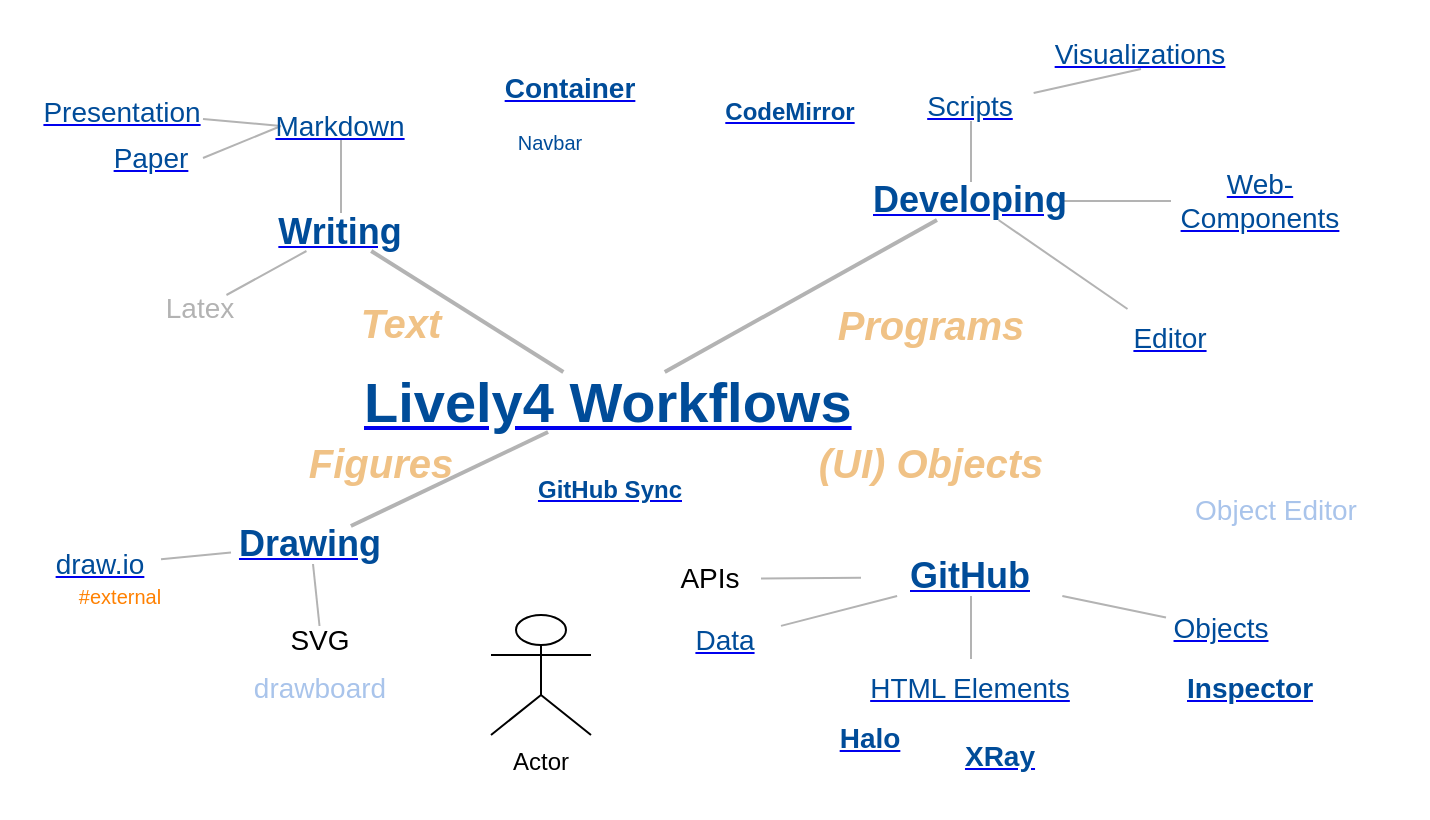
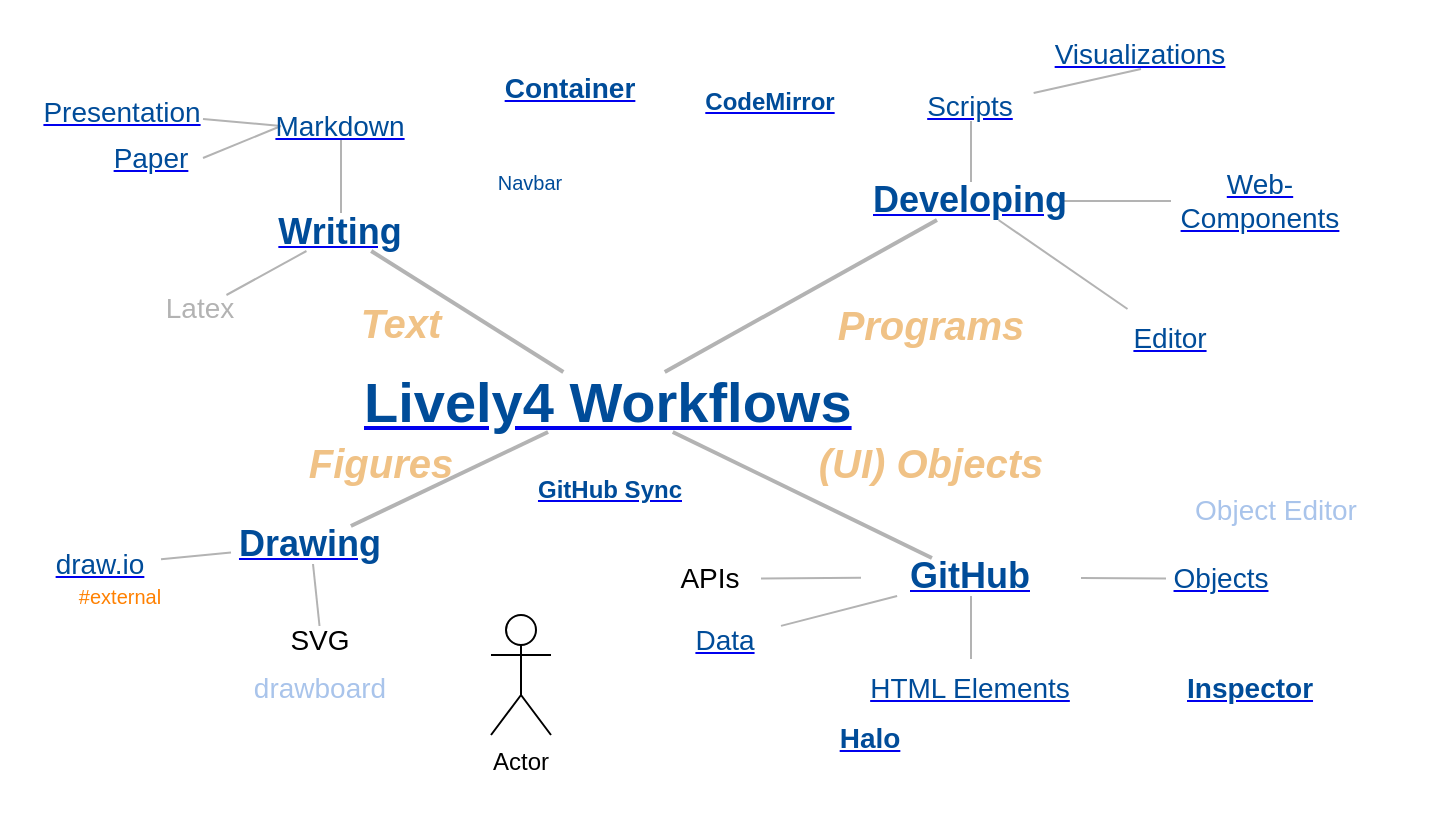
  <mxCell id="0" />
  <mxCell id="1" parent="0" />
+ <mxCell id="2" style="edgeStyle=none;orthogonalLoop=1;jettySize=auto;html=1;endArrow=none;fontSize=18;fontColor=#808080;strokeWidth=2;strokeColor=#B3B3B3;" parent="1" source="4" target="6" edge="1"><mxGeometry relative="1" as="geometry" /></mxCell>
  <mxCell id="3" style="edgeStyle=none;orthogonalLoop=1;jettySize=auto;html=1;endArrow=none;strokeColor=#B3B3B3;strokeWidth=2;fontSize=18;fontColor=#808080;" parent="1" source="4" target="18" edge="1"><mxGeometry relative="1" as="geometry" /></mxCell>
  <mxCell id="4" value="&lt;a href=&quot;../workflows/index.md&quot;&gt;&lt;font color=&quot;#004c99&quot;&gt;Lively4 Workflows&lt;/font&gt;&lt;/a&gt;" style="text;html=1;fontSize=28;fontColor=#004C99;fontStyle=1;verticalAlign=middle;" parent="1" vertex="1"><mxGeometry x="180" y="185.5" width="250" height="30" as="geometry" /></mxCell>
  <mxCell id="5" style="edgeStyle=none;orthogonalLoop=1;jettySize=auto;html=1;endArrow=none;strokeColor=#B3B3B3;strokeWidth=1;fontSize=20;fontColor=#F0C286;" parent="1" source="6" target="7" edge="1"><mxGeometry relative="1" as="geometry" /></mxCell>
  <mxCell id="6" value="&lt;b&gt;&lt;a href=&quot;../workflows/exploring.md&quot;&gt;&lt;font color=&quot;#004c99&quot;&gt;GitHub&lt;/font&gt;&lt;/a&gt;&lt;/b&gt;" style="text;html=1;strokeColor=none;fillColor=none;align=center;verticalAlign=middle;whiteSpace=wrap;rounded=0;fontSize=18;" parent="1" vertex="1"><mxGeometry x="430" y="278.5" width="110" height="19" as="geometry" /></mxCell>
- <mxCell id="7" value="&lt;a href=&quot;../workflows/objects.md&quot;&gt;&lt;font color=&quot;#004c99&quot;&gt;Objects&lt;/font&gt;&lt;/a&gt;" style="text;html=1;strokeColor=none;fillColor=none;align=center;verticalAlign=middle;whiteSpace=wrap;rounded=0;fontSize=14;" parent="1" vertex="1"><mxGeometry x="582.5" y="304.5" width="55" height="19" as="geometry" /></mxCell>
+ <mxCell id="7" value="&lt;a href=&quot;../workflows/objects.md&quot;&gt;&lt;font color=&quot;#004c99&quot;&gt;Objects&lt;/font&gt;&lt;/a&gt;" style="text;html=1;strokeColor=none;fillColor=none;align=center;verticalAlign=middle;whiteSpace=wrap;rounded=0;fontSize=14;" parent="1" vertex="1"><mxGeometry x="582.5" y="279.5" width="55" height="19" as="geometry" /></mxCell>
  <mxCell id="8" value="&lt;a href=&quot;../tools/halo.md&quot;&gt;&lt;font color=&quot;#004c99&quot;&gt;Halo&lt;/font&gt;&lt;/a&gt;" style="text;html=1;strokeColor=none;fillColor=none;align=center;verticalAlign=middle;whiteSpace=wrap;rounded=0;fontSize=14;fontColor=#004C99;fontStyle=1" parent="1" vertex="1"><mxGeometry x="405" y="359" width="60" height="19" as="geometry" /></mxCell>
  <mxCell id="9" style="edgeStyle=none;orthogonalLoop=1;jettySize=auto;html=1;endArrow=none;strokeColor=#B3B3B3;strokeWidth=1;fontSize=14;fontColor=#004C99;" parent="1" source="10" target="36" edge="1"><mxGeometry relative="1" as="geometry" /></mxCell>
  <mxCell id="10" value="&lt;b&gt;&lt;a href=&quot;../workflows/drawing.md&quot;&gt;&lt;font color=&quot;#004c99&quot;&gt;Drawing&lt;/font&gt;&lt;/a&gt;&lt;/b&gt;" style="text;html=1;strokeColor=none;fillColor=none;align=center;verticalAlign=middle;whiteSpace=wrap;rounded=0;fontSize=18;" parent="1" vertex="1"><mxGeometry x="115" y="262.5" width="80" height="19" as="geometry" /></mxCell>
  <mxCell id="11" style="edgeStyle=none;orthogonalLoop=1;jettySize=auto;html=1;endArrow=none;strokeColor=#B3B3B3;strokeWidth=1;fontSize=18;fontColor=#808080;" parent="1" source="12" target="22" edge="1"><mxGeometry relative="1" as="geometry" /></mxCell>
  <mxCell id="12" value="&lt;b&gt;&lt;a href=&quot;../workflows/writing.md&quot;&gt;&lt;font color=&quot;#004c99&quot;&gt;Writing&lt;/font&gt;&lt;/a&gt;&lt;/b&gt;" style="text;html=1;strokeColor=none;fillColor=none;align=center;verticalAlign=middle;whiteSpace=wrap;rounded=0;fontSize=18;" parent="1" vertex="1"><mxGeometry x="100" y="106" width="140" height="19" as="geometry" /></mxCell>
  <mxCell id="13" value="" style="endArrow=none;html=1;fontSize=18;fontColor=#808080;strokeColor=#B3B3B3;strokeWidth=2;" parent="1" source="12" target="4" edge="1"><mxGeometry width="50" height="50" relative="1" as="geometry"><mxPoint x="243.182" y="315.5" as="sourcePoint" /><mxPoint x="308.636" y="235.5" as="targetPoint" /></mxGeometry></mxCell>
  <mxCell id="14" value="#external" style="text;html=1;strokeColor=none;fillColor=none;align=center;verticalAlign=middle;whiteSpace=wrap;rounded=0;fontSize=10;fontColor=#FF8000;" parent="1" vertex="1"><mxGeometry x="35" y="292.5" width="50" height="10" as="geometry" /></mxCell>
  <mxCell id="15" value="" style="edgeStyle=none;orthogonalLoop=1;jettySize=auto;html=1;endArrow=none;strokeColor=#B3B3B3;strokeWidth=1;fontSize=18;fontColor=#808080;" parent="1" source="16" target="10" edge="1"><mxGeometry relative="1" as="geometry"><mxPoint x="-1" y="282.5" as="targetPoint" /></mxGeometry></mxCell>
  <mxCell id="16" value="&lt;a href=&quot;../workflows/drawio.md&quot;&gt;&lt;font color=&quot;#004c99&quot;&gt;draw.io&lt;/font&gt;&lt;/a&gt;" style="text;html=1;strokeColor=none;fillColor=none;align=center;verticalAlign=middle;whiteSpace=wrap;rounded=0;fontSize=14;" parent="1" vertex="1"><mxGeometry x="20" y="275" width="60" height="14" as="geometry" /></mxCell>
  <mxCell id="17" style="edgeStyle=none;orthogonalLoop=1;jettySize=auto;html=1;endArrow=none;strokeColor=#B3B3B3;strokeWidth=1;fontSize=18;fontColor=#808080;" parent="1" source="18" target="26" edge="1"><mxGeometry relative="1" as="geometry" /></mxCell>
  <mxCell id="18" value="&lt;b&gt;&lt;a href=&quot;../workflows/developing.md&quot;&gt;&lt;font color=&quot;#004c99&quot;&gt;Developing&lt;/font&gt;&lt;/a&gt;&lt;/b&gt;" style="text;html=1;strokeColor=none;fillColor=none;align=center;verticalAlign=middle;whiteSpace=wrap;rounded=0;fontSize=18;fontColor=#000000;" parent="1" vertex="1"><mxGeometry x="440" y="90.5" width="90" height="19" as="geometry" /></mxCell>
  <mxCell id="19" style="edgeStyle=none;orthogonalLoop=1;jettySize=auto;html=1;endArrow=none;strokeColor=#B3B3B3;strokeWidth=1;fontSize=18;fontColor=#808080;exitX=0;exitY=0.5;exitDx=0;exitDy=0;entryX=0.5;entryY=0;entryDx=0;entryDy=0;" parent="1" source="21" target="51" edge="1"><mxGeometry relative="1" as="geometry" /></mxCell>
  <mxCell id="20" style="edgeStyle=none;orthogonalLoop=1;jettySize=auto;html=1;endArrow=none;strokeColor=#B3B3B3;strokeWidth=1;fontSize=18;fontColor=#808080;exitX=0;exitY=0.5;exitDx=0;exitDy=0;entryX=1;entryY=0.75;entryDx=0;entryDy=0;" parent="1" source="21" target="50" edge="1"><mxGeometry relative="1" as="geometry"><mxPoint x="120" y="39" as="targetPoint" /></mxGeometry></mxCell>
  <mxCell id="21" value="&lt;a href=&quot;../workflows/markdown.md&quot;&gt;&lt;font color=&quot;#004c99&quot;&gt;Markdown&lt;/font&gt;&lt;/a&gt;" style="text;html=1;strokeColor=none;fillColor=none;align=center;verticalAlign=middle;whiteSpace=wrap;rounded=0;fontSize=14;" parent="1" vertex="1"><mxGeometry x="140" y="55.5" width="60" height="14" as="geometry" /></mxCell>
  <mxCell id="22" value="Latex" style="text;html=1;strokeColor=none;fillColor=none;align=center;verticalAlign=middle;whiteSpace=wrap;rounded=0;fontSize=14;fontColor=#B3B3B3;" parent="1" vertex="1"><mxGeometry x="60" y="147" width="80" height="14" as="geometry" /></mxCell>
  <mxCell id="23" value="" style="endArrow=none;html=1;fontSize=18;fontColor=#808080;strokeColor=#B3B3B3;strokeWidth=2;" parent="1" source="10" target="4" edge="1"><mxGeometry width="50" height="50" relative="1" as="geometry"><mxPoint x="224.95" y="296" as="sourcePoint" /><mxPoint x="295.1" y="225.5" as="targetPoint" /></mxGeometry></mxCell>
  <mxCell id="24" value="" style="endArrow=none;html=1;fontSize=18;fontColor=#808080;strokeColor=#B3B3B3;strokeWidth=1;" parent="1" source="21" target="12" edge="1"><mxGeometry width="50" height="50" relative="1" as="geometry"><mxPoint x="334.95" y="206.5" as="sourcePoint" /><mxPoint x="405.1" y="136" as="targetPoint" /></mxGeometry></mxCell>
  <mxCell id="25" value="&lt;font color=&quot;#a9c4eb&quot;&gt;drawboard&lt;/font&gt;" style="text;html=1;strokeColor=none;fillColor=none;align=center;verticalAlign=middle;whiteSpace=wrap;rounded=0;fontSize=14;fontColor=#004C99;fontStyle=0;strokeOpacity=80;fillOpacity=80;" parent="1" vertex="1"><mxGeometry x="120" y="337" width="80" height="14" as="geometry" /></mxCell>
  <mxCell id="26" value="&lt;a href=&quot;../workflows/web-components.md&quot;&gt;&lt;font color=&quot;#004c99&quot;&gt;Web-Components&lt;/font&gt;&lt;/a&gt;" style="text;html=1;strokeColor=none;fillColor=none;align=center;verticalAlign=middle;whiteSpace=wrap;rounded=0;fontSize=14;" parent="1" vertex="1"><mxGeometry x="585" y="85" width="90" height="30" as="geometry" /></mxCell>
  <mxCell id="27" value="" style="endArrow=none;html=1;fontSize=18;fontColor=#808080;strokeColor=#B3B3B3;strokeWidth=1;" parent="1" source="29" target="18" edge="1"><mxGeometry width="50" height="50" relative="1" as="geometry"><mxPoint x="450" y="66" as="sourcePoint" /><mxPoint x="198.25" y="116" as="targetPoint" /></mxGeometry></mxCell>
  <mxCell id="28" style="edgeStyle=none;orthogonalLoop=1;jettySize=auto;html=1;entryX=0.5;entryY=1;entryDx=0;entryDy=0;endArrow=none;strokeColor=#B3B3B3;strokeWidth=1;fontSize=18;fontColor=#808080;" parent="1" source="29" target="52" edge="1"><mxGeometry relative="1" as="geometry" /></mxCell>
  <mxCell id="29" value="&lt;a href=&quot;../workflows/scripts.md&quot;&gt;&lt;font color=&quot;#004c99&quot;&gt;Scripts&lt;/font&gt;&lt;/a&gt;" style="text;html=1;strokeColor=none;fillColor=none;align=center;verticalAlign=middle;whiteSpace=wrap;rounded=0;fontSize=14;" parent="1" vertex="1"><mxGeometry x="445" y="46" width="80" height="14" as="geometry" /></mxCell>
  <mxCell id="30" value="&lt;a href=&quot;../workflows/modules.md&quot;&gt;&lt;font color=&quot;#004c99&quot;&gt;Editor&lt;/font&gt;&lt;/a&gt;" style="text;html=1;strokeColor=none;fillColor=none;align=center;verticalAlign=middle;whiteSpace=wrap;rounded=0;fontSize=14;" parent="1" vertex="1"><mxGeometry x="540" y="154" width="90" height="30" as="geometry" /></mxCell>
  <mxCell id="31" style="edgeStyle=none;orthogonalLoop=1;jettySize=auto;html=1;endArrow=none;strokeColor=#B3B3B3;strokeWidth=1;fontSize=18;fontColor=#808080;" parent="1" source="18" target="30" edge="1"><mxGeometry relative="1" as="geometry"><mxPoint x="600" y="116" as="sourcePoint" /><mxPoint x="630" y="116" as="targetPoint" /></mxGeometry></mxCell>
  <mxCell id="32" value="&lt;a href=&quot;../tools/container.md&quot;&gt;&lt;font color=&quot;#004c99&quot;&gt;Inspector&lt;/font&gt;&lt;/a&gt;" style="text;html=1;strokeColor=none;fillColor=none;align=center;verticalAlign=middle;whiteSpace=wrap;rounded=0;fontSize=14;fontColor=#004C99;fontStyle=1;" parent="1" vertex="1"><mxGeometry x="595" y="334.5" width="60" height="19" as="geometry" /></mxCell>
  <mxCell id="33" value="&lt;a href=&quot;../tools/container.md&quot;&gt;&lt;font color=&quot;#004c99&quot;&gt;Container&lt;/font&gt;&lt;/a&gt;" style="text;html=1;strokeColor=none;fillColor=none;align=center;verticalAlign=middle;whiteSpace=wrap;rounded=0;fontSize=14;fontColor=#004C99;fontStyle=1;" parent="1" vertex="1"><mxGeometry x="240" y="34" width="90" height="19" as="geometry" /></mxCell>
- <mxCell id="34" value="&lt;font style=&quot;font-size: 10px ; font-weight: normal&quot;&gt;Navbar&lt;/font&gt;" style="text;html=1;strokeColor=none;fillColor=none;align=center;verticalAlign=middle;whiteSpace=wrap;rounded=0;fontSize=14;fontColor=#004C99;fontStyle=1;" parent="1" vertex="1"><mxGeometry x="230" y="60" width="90" height="19" as="geometry" /></mxCell>
- <mxCell id="35" value="&lt;a href=&quot;../tools/codemirror.md&quot;&gt;&lt;font color=&quot;#004c99&quot;&gt;CodeMirror&lt;/font&gt;&lt;/a&gt;" style="text;html=1;strokeColor=none;fillColor=none;align=center;verticalAlign=middle;whiteSpace=wrap;rounded=0;fontSize=12;fontColor=#004C99;fontStyle=1;" parent="1" vertex="1"><mxGeometry x="350" y="46" width="90" height="19" as="geometry" /></mxCell>
+ <mxCell id="34" value="&lt;font style=&quot;font-size: 10px ; font-weight: normal&quot;&gt;Navbar&lt;/font&gt;" style="text;html=1;strokeColor=none;fillColor=none;align=center;verticalAlign=middle;whiteSpace=wrap;rounded=0;fontSize=14;fontColor=#004C99;fontStyle=1;" parent="1" vertex="1"><mxGeometry x="220" y="80" width="90" height="19" as="geometry" /></mxCell>
+ <mxCell id="35" value="&lt;a href=&quot;../tools/codemirror.md&quot;&gt;&lt;font color=&quot;#004c99&quot;&gt;CodeMirror&lt;/font&gt;&lt;/a&gt;" style="text;html=1;strokeColor=none;fillColor=none;align=center;verticalAlign=middle;whiteSpace=wrap;rounded=0;fontSize=12;fontColor=#004C99;fontStyle=1;" parent="1" vertex="1"><mxGeometry x="340" y="41" width="90" height="19" as="geometry" /></mxCell>
  <mxCell id="36" value="SVG" style="text;html=1;strokeColor=none;fillColor=none;align=center;verticalAlign=middle;whiteSpace=wrap;rounded=0;fontSize=14;fontColor=#000000;" parent="1" vertex="1"><mxGeometry x="120" y="312.5" width="80" height="14" as="geometry" /></mxCell>
  <mxCell id="37" value="Programs" style="text;html=1;fontSize=20;fontColor=#F0C286;rounded=0;align=center;verticalAlign=middle;fontStyle=3;" parent="1" vertex="1"><mxGeometry x="420" y="147" width="90" height="30" as="geometry" /></mxCell>
  <mxCell id="38" value="Figures" style="text;html=1;fontSize=20;fontColor=#F0C286;rounded=0;fontStyle=3;align=center;verticalAlign=middle;" parent="1" vertex="1"><mxGeometry x="155" y="215.5" width="70" height="30" as="geometry" /></mxCell>
  <mxCell id="39" value="Text" style="text;html=1;fontSize=20;fontColor=#F0C286;rounded=0;fontStyle=3;align=center;verticalAlign=middle;" parent="1" vertex="1"><mxGeometry x="175" y="146" width="50" height="30" as="geometry" /></mxCell>
  <mxCell id="40" value="(UI) Objects" style="text;html=1;fontSize=20;fontColor=#F0C286;rounded=0;align=center;verticalAlign=middle;fontStyle=3;" parent="1" vertex="1"><mxGeometry x="420" y="215.5" width="90" height="30" as="geometry" /></mxCell>
  <mxCell id="41" style="edgeStyle=none;orthogonalLoop=1;jettySize=auto;html=1;endArrow=none;strokeColor=#B3B3B3;strokeWidth=1;fontSize=20;fontColor=#F0C286;" parent="1" source="42" target="6" edge="1"><mxGeometry relative="1" as="geometry" /></mxCell>
  <mxCell id="42" value="&lt;a href=&quot;../workflows/html-elements.md&quot;&gt;&lt;font color=&quot;#004c99&quot;&gt;HTML Elements&lt;/font&gt;&lt;/a&gt;" style="text;html=1;strokeColor=none;fillColor=none;align=center;verticalAlign=middle;whiteSpace=wrap;rounded=0;fontSize=14;" parent="1" vertex="1"><mxGeometry x="420" y="329" width="130" height="30" as="geometry" /></mxCell>
  <mxCell id="43" style="edgeStyle=none;orthogonalLoop=1;jettySize=auto;html=1;endArrow=none;strokeColor=#B3B3B3;strokeWidth=1;fontSize=20;fontColor=#F0C286;" parent="1" source="44" target="6" edge="1"><mxGeometry relative="1" as="geometry" /></mxCell>
  <mxCell id="44" value="APIs" style="text;html=1;strokeColor=none;fillColor=none;align=center;verticalAlign=middle;whiteSpace=wrap;rounded=0;fontSize=14;" parent="1" vertex="1"><mxGeometry x="330" y="274" width="50" height="30" as="geometry" /></mxCell>
  <mxCell id="45" value="&lt;a href=&quot;../tools/sync.md&quot;&gt;&lt;font color=&quot;#004c99&quot;&gt;GitHub Sync&lt;/font&gt;&lt;/a&gt;" style="text;html=1;strokeColor=none;fillColor=none;align=center;verticalAlign=middle;whiteSpace=wrap;rounded=0;fontSize=12;fontColor=#004C99;fontStyle=1;" parent="1" vertex="1"><mxGeometry x="260" y="235.5" width="90" height="19" as="geometry" /></mxCell>
  <mxCell id="46" value="&lt;font color=&quot;#a9c4eb&quot;&gt;Object Editor&lt;/font&gt;" style="text;html=1;strokeColor=none;fillColor=none;align=center;verticalAlign=middle;whiteSpace=wrap;rounded=0;fontSize=14;fontColor=#004C99;fontStyle=0;strokeOpacity=80;fillOpacity=80;" parent="1" vertex="1"><mxGeometry x="582.5" y="247.5" width="110" height="14" as="geometry" /></mxCell>
- <mxCell id="47" value="&lt;a href=&quot;../tools/xray.md&quot;&gt;&lt;font color=&quot;#004c99&quot;&gt;XRay&lt;/font&gt;&lt;/a&gt;" style="text;html=1;strokeColor=none;fillColor=none;align=center;verticalAlign=middle;whiteSpace=wrap;rounded=0;fontSize=14;fontColor=#004C99;fontStyle=1;" parent="1" vertex="1"><mxGeometry x="470" y="368.5" width="60" height="19" as="geometry" /></mxCell>
  <mxCell id="48" style="edgeStyle=none;orthogonalLoop=1;jettySize=auto;html=1;endArrow=none;strokeColor=#B3B3B3;strokeWidth=1;fontSize=20;fontColor=#F0C286;" parent="1" source="49" target="6" edge="1"><mxGeometry relative="1" as="geometry" /></mxCell>
  <mxCell id="49" value="&lt;a href=&quot;../workflows/data.md&quot;&gt;&lt;font color=&quot;#004c99&quot;&gt;Data&lt;/font&gt;&lt;/a&gt;" style="text;html=1;strokeColor=none;fillColor=none;align=center;verticalAlign=middle;whiteSpace=wrap;rounded=0;fontSize=14;" parent="1" vertex="1"><mxGeometry x="335" y="310" width="55" height="19" as="geometry" /></mxCell>
  <mxCell id="50" value="&lt;a href=&quot;../workflows/presentation.md&quot;&gt;&lt;font color=&quot;#004c99&quot;&gt;Presentation&lt;/font&gt;&lt;/a&gt;" style="text;html=1;strokeColor=none;fillColor=none;align=center;verticalAlign=middle;whiteSpace=wrap;rounded=0;fontSize=14;" parent="1" vertex="1"><mxGeometry x="21" y="48.5" width="80" height="14" as="geometry" /></mxCell>
  <mxCell id="51" value="&lt;a href=&quot;../workflows/paper.md&quot;&gt;&lt;font color=&quot;#004c99&quot;&gt;Paper&lt;/font&gt;&lt;/a&gt;" style="text;html=1;strokeColor=none;fillColor=none;align=center;verticalAlign=middle;whiteSpace=wrap;rounded=0;fontSize=14;direction=south;" parent="1" vertex="1"><mxGeometry x="50" y="71.5" width="51" height="14" as="geometry" /></mxCell>
  <mxCell id="52" value="&lt;a href=&quot;../workflows/visualizations.md&quot;&gt;&lt;font color=&quot;#004c99&quot;&gt;Visualizations&lt;/font&gt;&lt;/a&gt;" style="text;html=1;strokeColor=none;fillColor=none;align=center;verticalAlign=middle;whiteSpace=wrap;rounded=0;fontSize=14;" parent="1" vertex="1"><mxGeometry x="530" y="20" width="80" height="14" as="geometry" /></mxCell>
- <mxCell id="53" value="Actor" style="shape=umlActor;verticalLabelPosition=bottom;labelBackgroundColor=#ffffff;verticalAlign=top;html=1;outlineConnect=0;" vertex="1" parent="1"><mxGeometry x="245" y="307" width="50" height="60" as="geometry" /></mxCell>
+ <mxCell id="53" value="Actor" style="shape=umlActor;verticalLabelPosition=bottom;labelBackgroundColor=#ffffff;verticalAlign=top;html=1;outlineConnect=0;" vertex="1" parent="1"><mxGeometry x="245" y="307" width="30" height="60" as="geometry" /></mxCell>
